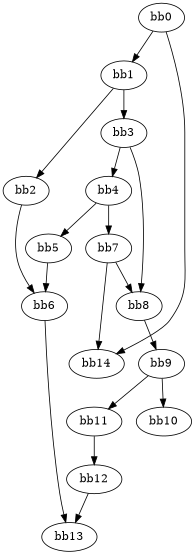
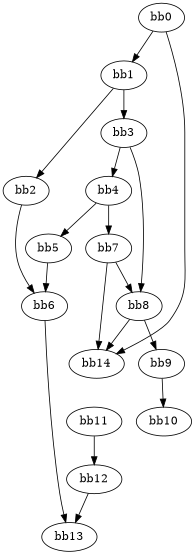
  digraph {
    n1 [label="bb0\l"]
    n2 [label="bb1\l"]
    n3 [label="bb14\l"]
    n4 [label="bb2\l"]
    n5 [label="bb3\l"]
    n6 [label="bb6\l"]
    n7 [label="bb4\l"]
    n8 [label="bb8\l"]
    n9 [label="bb13\l"]
    n10 [label="bb5\l"]
    n11 [label="bb7\l"]
    n12 [label="bb9\l"]
    n13 [label="bb10\l"]
    n14 [label="bb11\l"]
    n15 [label="bb12\l"]
    n1 -> n2
    n1 -> n3
    n2 -> n4
    n2 -> n5
    n4 -> n6
    n5 -> n7
    n5 -> n8
    n6 -> n9
    n7 -> n10
    n7 -> n11
+   n8 -> n3
    n8 -> n12
    n10 -> n6
    n11 -> n3
    n11 -> n8
    n12 -> n13
-   n12 -> n14
    n14 -> n15
    n15 -> n9
  }
